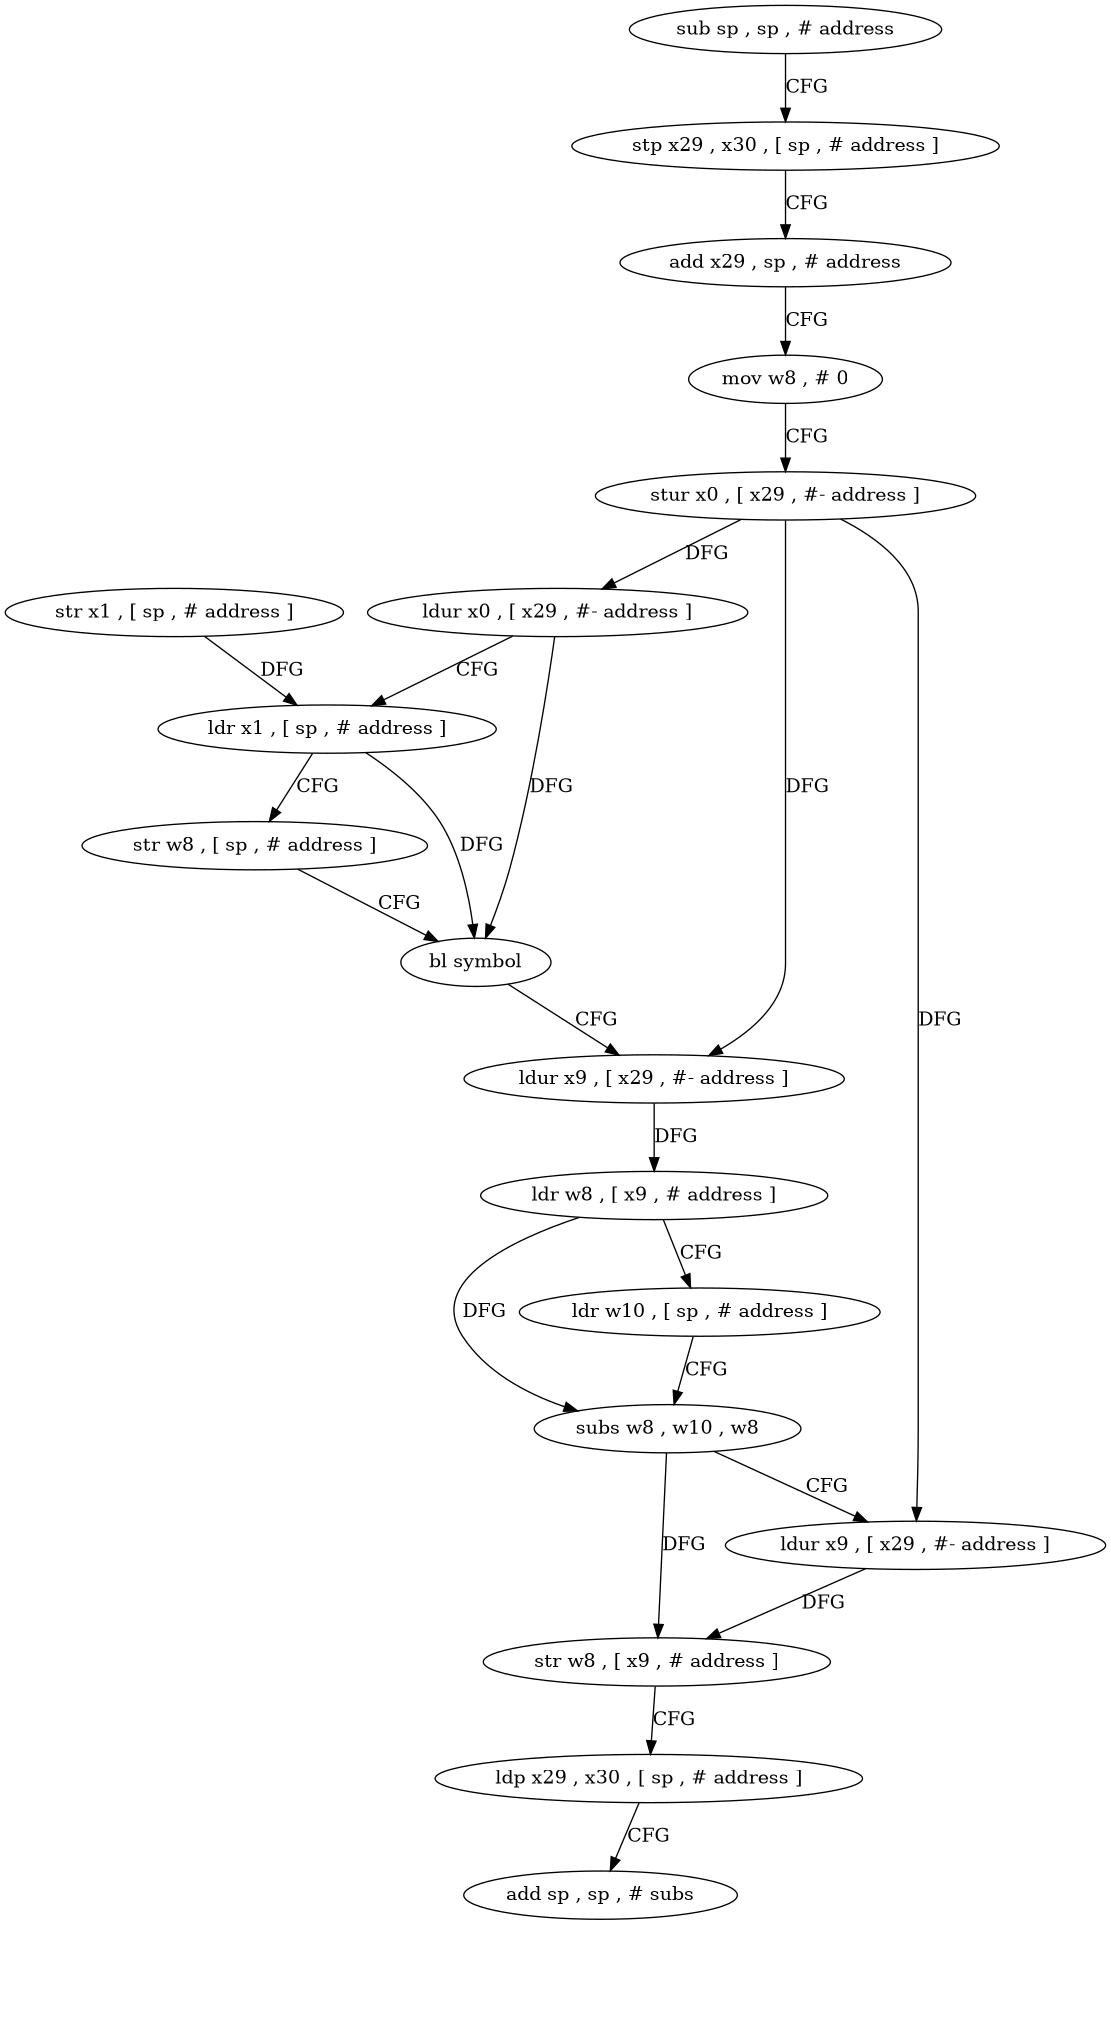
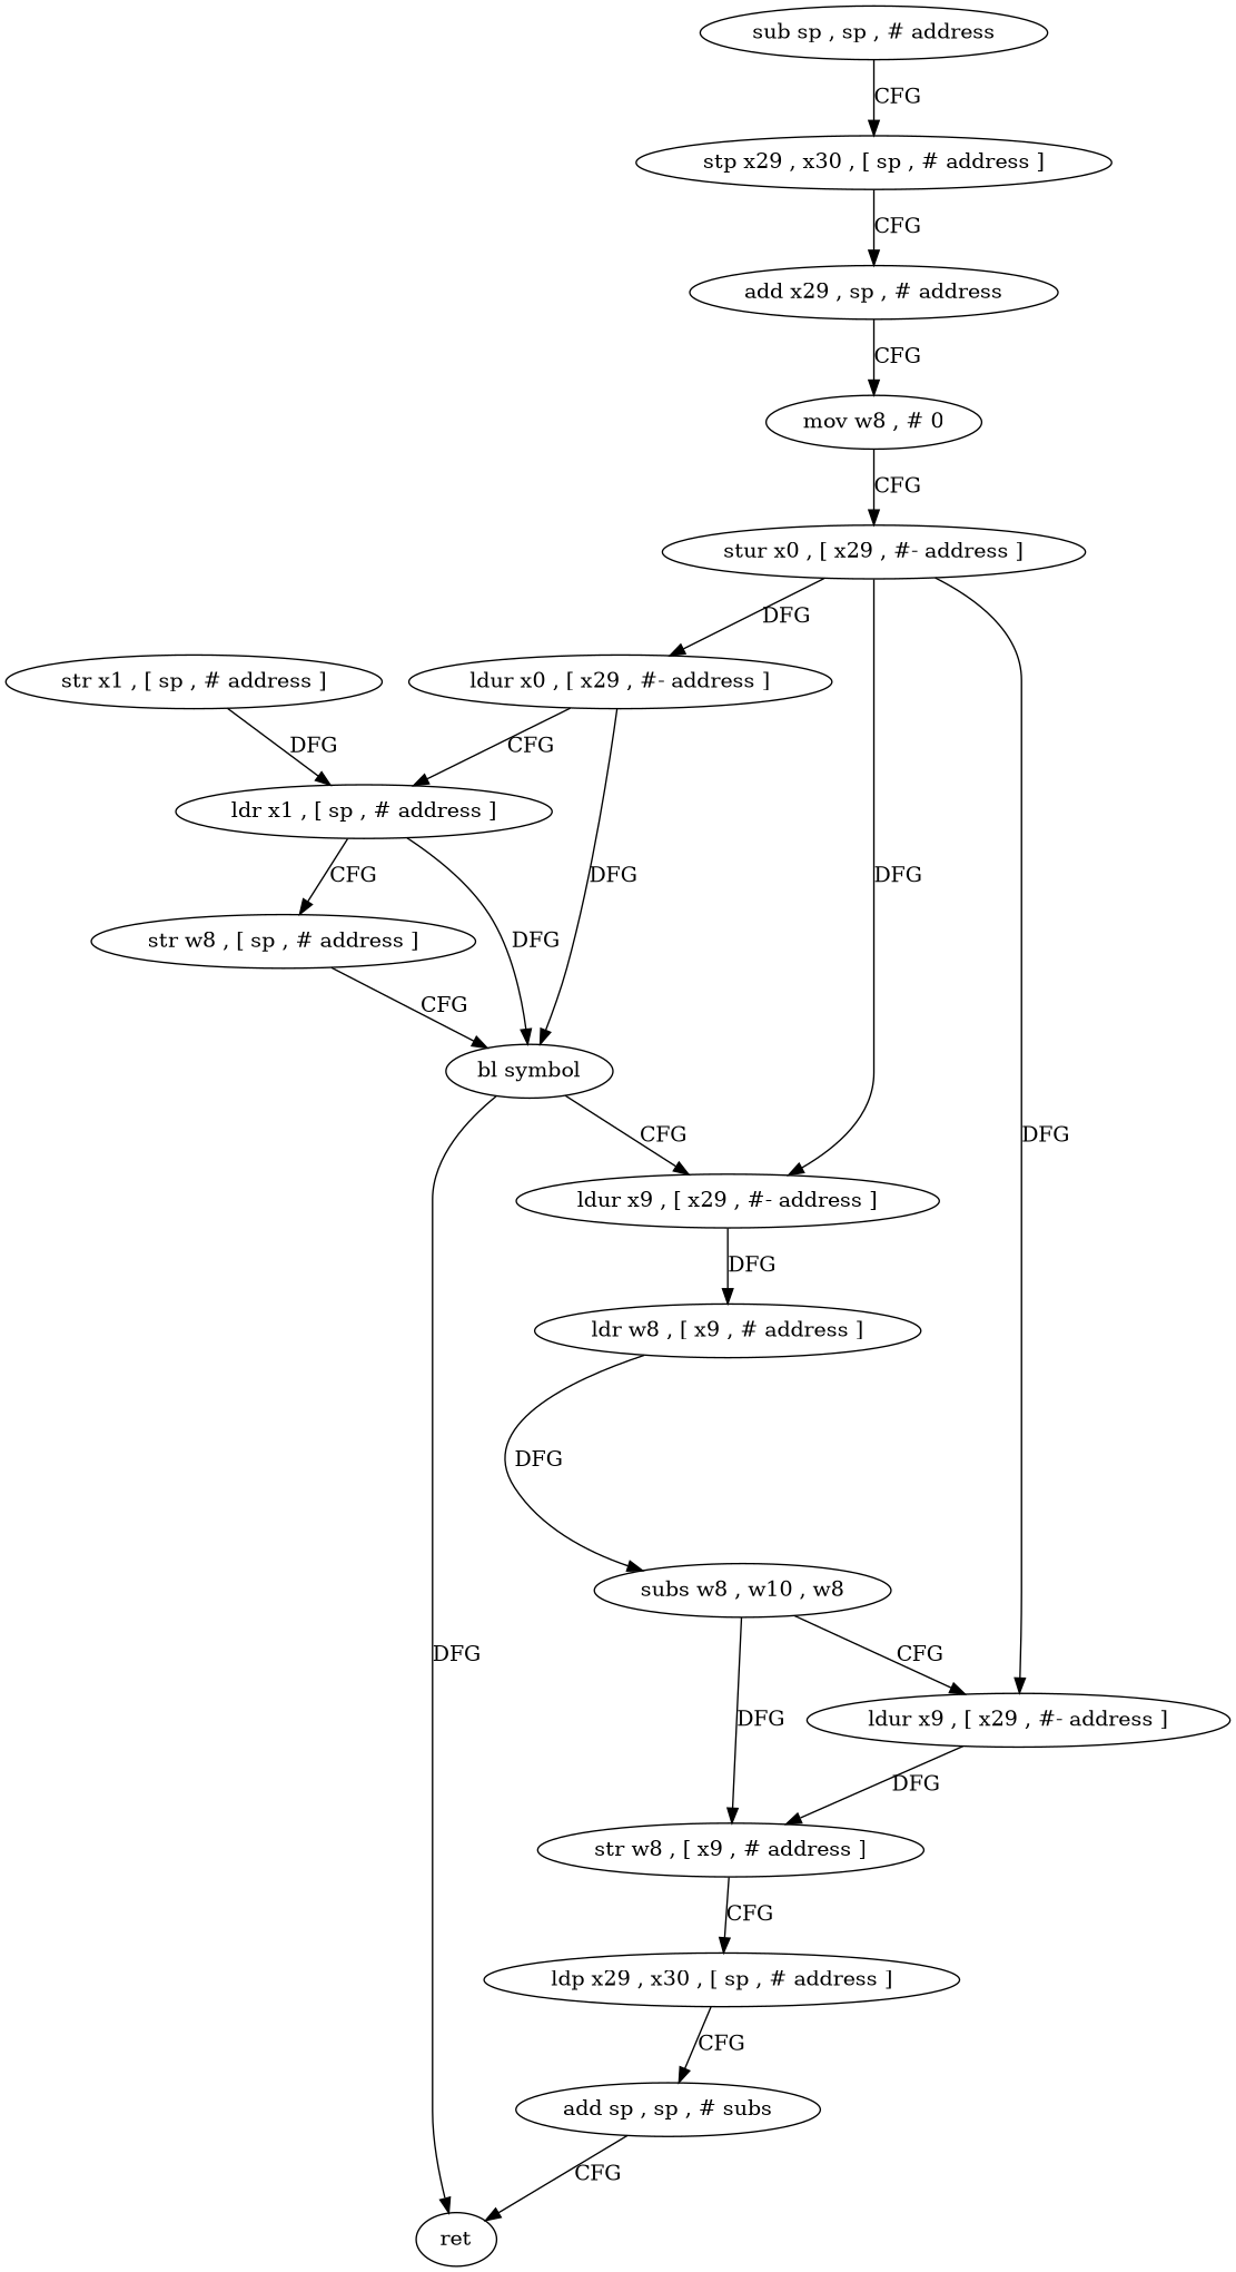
  digraph {
    n1 [label="sub sp , sp , # address"]
    n2 [label="stp x29 , x30 , [ sp , # address ]"]
    n3 [label="add x29 , sp , # address"]
    n4 [label="mov w8 , # 0"]
    n5 [label="stur x0 , [ x29 , #- address ]"]
    n6 [label="ldur x0 , [ x29 , #- address ]"]
    n7 [label="ldur x9 , [ x29 , #- address ]"]
    n8 [label="ldur x9 , [ x29 , #- address ]"]
    n9 [label="str x1 , [ sp , # address ]"]
    n10 [label="ldr x1 , [ sp , # address ]"]
    n11 [label="bl symbol"]
    n12 [label="ldr w8 , [ x9 , # address ]"]
    n13 [label="str w8 , [ x9 , # address ]"]
    n14 [label="str w8 , [ sp , # address ]"]
-   n16 [label="ldr w10 , [ sp , # address ]"]
+   n15 [label=ret]
    n17 [label="subs w8 , w10 , w8"]
    n18 [label="ldp x29 , x30 , [ sp , # address ]"]
    n19 [label="add sp , sp , # subs"]
    n1 -> n2 [label=CFG]
    n2 -> n3 [label=CFG]
    n3 -> n4 [label=CFG]
    n4 -> n5 [label=CFG]
    n5 -> n6 [label=DFG]
    n5 -> n7 [label=DFG]
    n5 -> n8 [label=DFG]
    n6 -> n10 [label=CFG]
    n6 -> n11 [label=DFG]
    n7 -> n12 [label=DFG]
    n8 -> n13 [label=DFG]
    n9 -> n10 [label=DFG]
    n10 -> n11 [label=DFG]
    n10 -> n14 [label=CFG]
    n11 -> n7 [label=CFG]
-   n12 -> n16 [label=CFG]
+   n11 -> n15 [label=DFG]
    n12 -> n17 [label=DFG]
    n13 -> n18 [label=CFG]
    n14 -> n11 [label=CFG]
-   n16 -> n17 [label=CFG]
    n17 -> n8 [label=CFG]
    n17 -> n13 [label=DFG]
    n18 -> n19 [label=CFG]
+   n19 -> n15 [label=CFG]
  }
